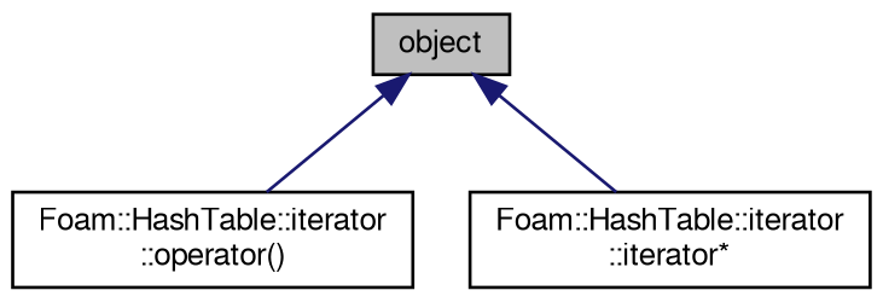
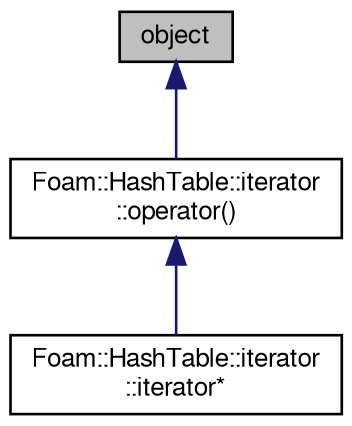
  digraph {
    rankdir=TB
    node [color=black fontname=FreeSans fontsize=10 shape=record]
    edge [color=midnightblue dir=back fontname=FreeSans fontsize=10 labelfontname=FreeSans labelfontsize=10 style=solid]
    n1 [fillcolor=grey75 fontcolor=black height=0.2 label=object style=filled width=0.4]
    n2 [height=0.2 label="Foam::HashTable::iterator\l::operator()" width=0.4]
    n3 [height=0.2 label="Foam::HashTable::iterator\l::iterator*" width=0.4]
    n1 -> n2
-   n1 -> n3
+   n2 -> n3
  }
